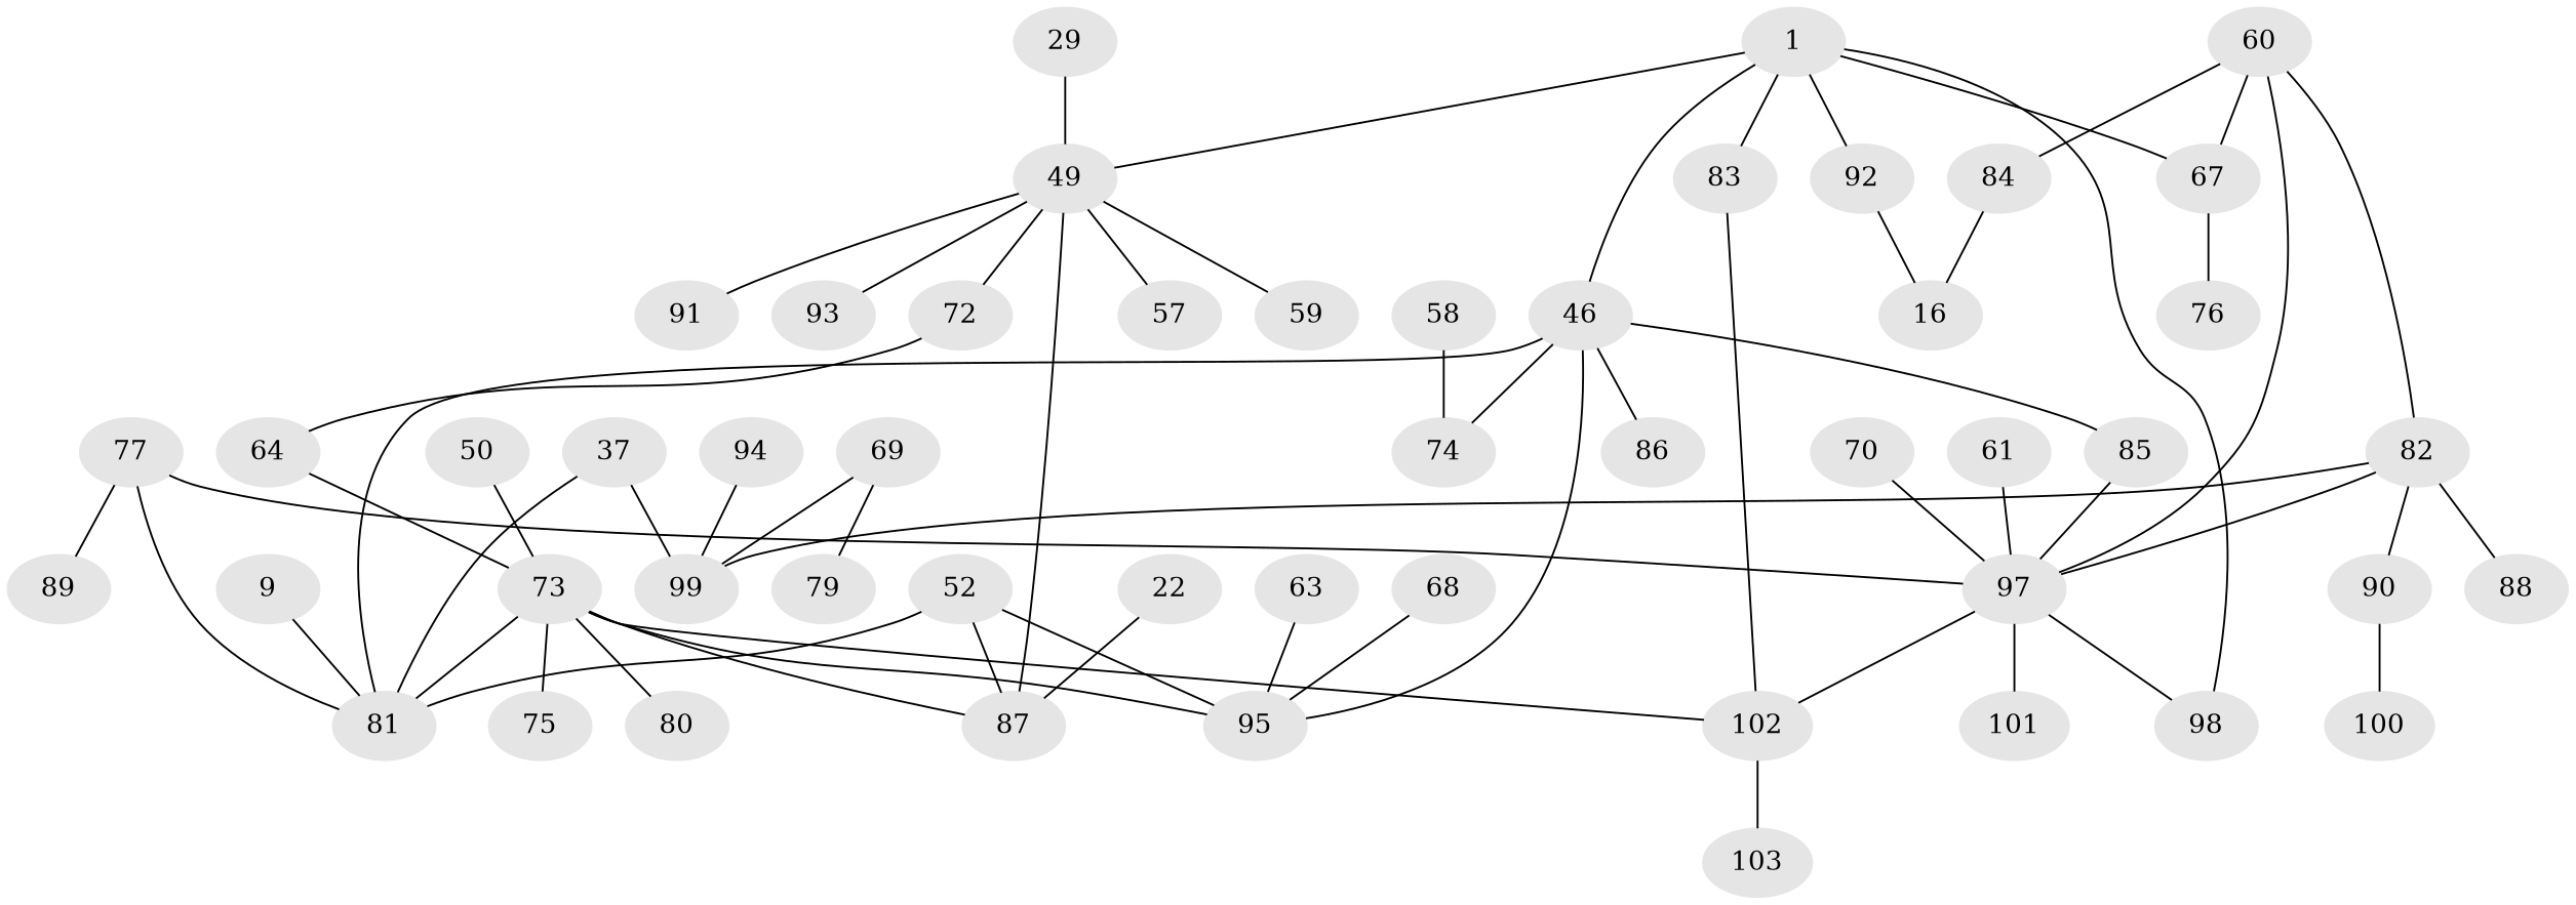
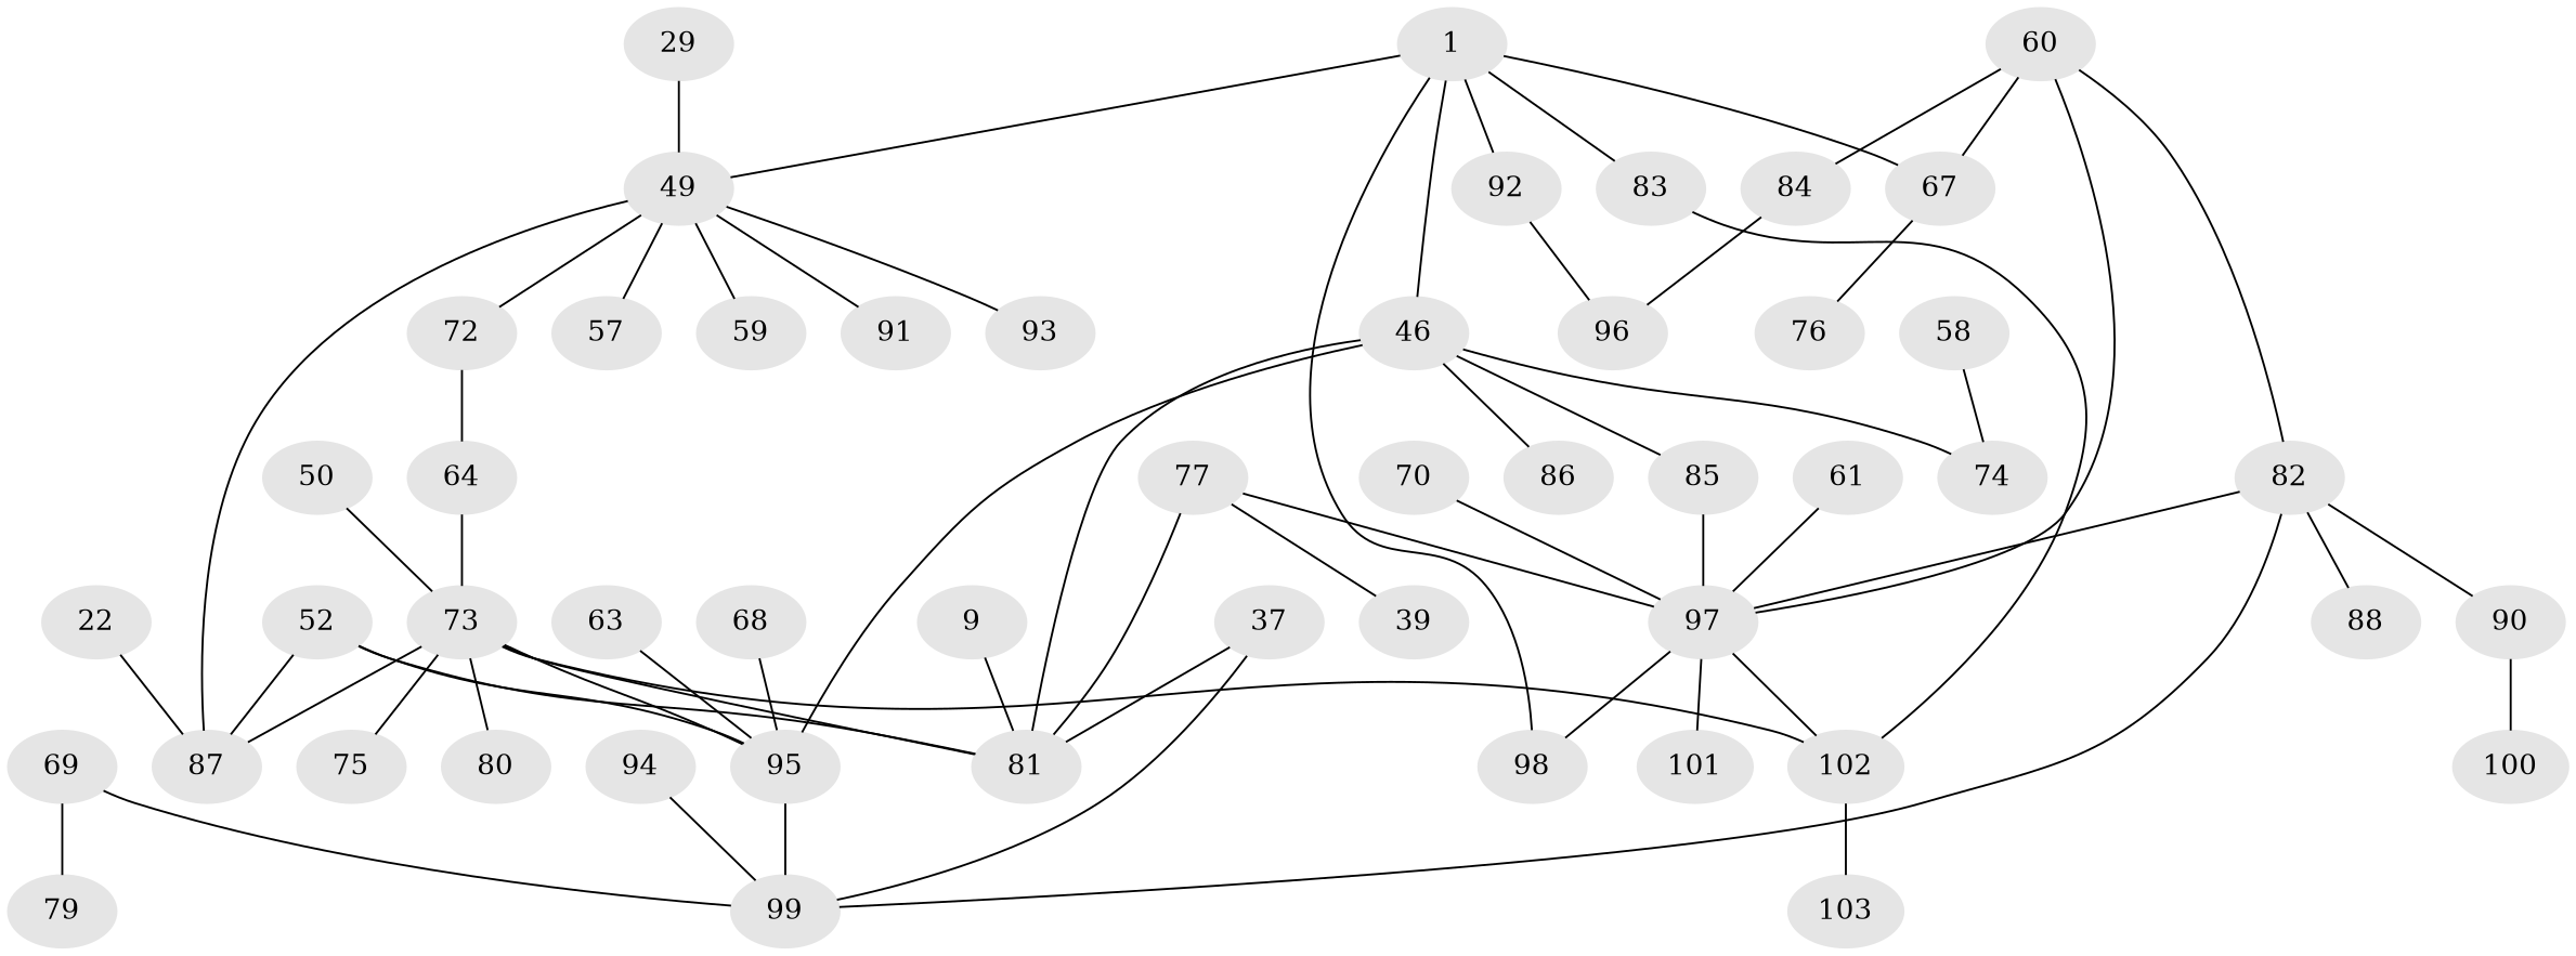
  graph {
    node [color=gray90 style=filled]
    46 [super="+42"]
    81 [super="+17+40"]
    74 [super="+54"]
    85 [super="+11"]
    86
    95 [super="+38+78"]
    1
    49 [super="+3+48"]
    67 [super="+28"]
    83
    92
    98
    87 [super="+5+7+8+53+71"]
    57
    59
    n16 [label=72]
    91
    93
    76
    102 [super="+33+43"]
-   96 [label=16]
+   96
    9
    22
    29
    37
    99 [super="+34+66"]
    97 [super="+21+31"]
    64 [super="+30"]
    73 [super="+35+51+20+55+56"]
    75
    80
    50
    52 [super="+27"]
    58
    60 [super="+24+44"]
    82 [super="+72+65"]
    84
    88
    90
    101
    61
    63
    68
    69
    79
    70
    103
    77
-   89
+   89 [label=39]
    100
    94
    46 -- 81 [weight=2]
    46 -- 74
    46 -- 85
    46 -- 86
    46 -- 95 [weight=2]
    85 -- 97
+   95 -- 99
    1 -- 46
    1 -- 49 [weight=2]
    1 -- 67 [weight=2]
    1 -- 83
    1 -- 92
    1 -- 98
    49 -- 87 [weight=3]
    49 -- 57
    49 -- 59
    49 -- n16
    49 -- 91
    49 -- 93
    67 -- 76
    83 -- 102
    92 -- 96
    n16 -- 64 [weight=2]
    102 -- 103
    9 -- 81
    22 -- 87
    29 -- 49
    37 -- 81
    37 -- 99
    97 -- 98
    97 -- 102
    97 -- 101
    64 -- 73
    73 -- 81 [weight=2]
    73 -- 95 [weight=3]
    73 -- 87 [weight=3]
    73 -- 102
    73 -- 75
    73 -- 80
    50 -- 73
    52 -- 81
    52 -- 95
    52 -- 87
    58 -- 74
    60 -- 67
    60 -- 97
    60 -- 82
    60 -- 84
    82 -- 99
    82 -- 97
    82 -- 88
    82 -- 90
    84 -- 96
    90 -- 100
    61 -- 97
    63 -- 95
    68 -- 95
    69 -- 99
    69 -- 79
    70 -- 97
    77 -- 81
    77 -- 97
    77 -- 89
    94 -- 99
  }
